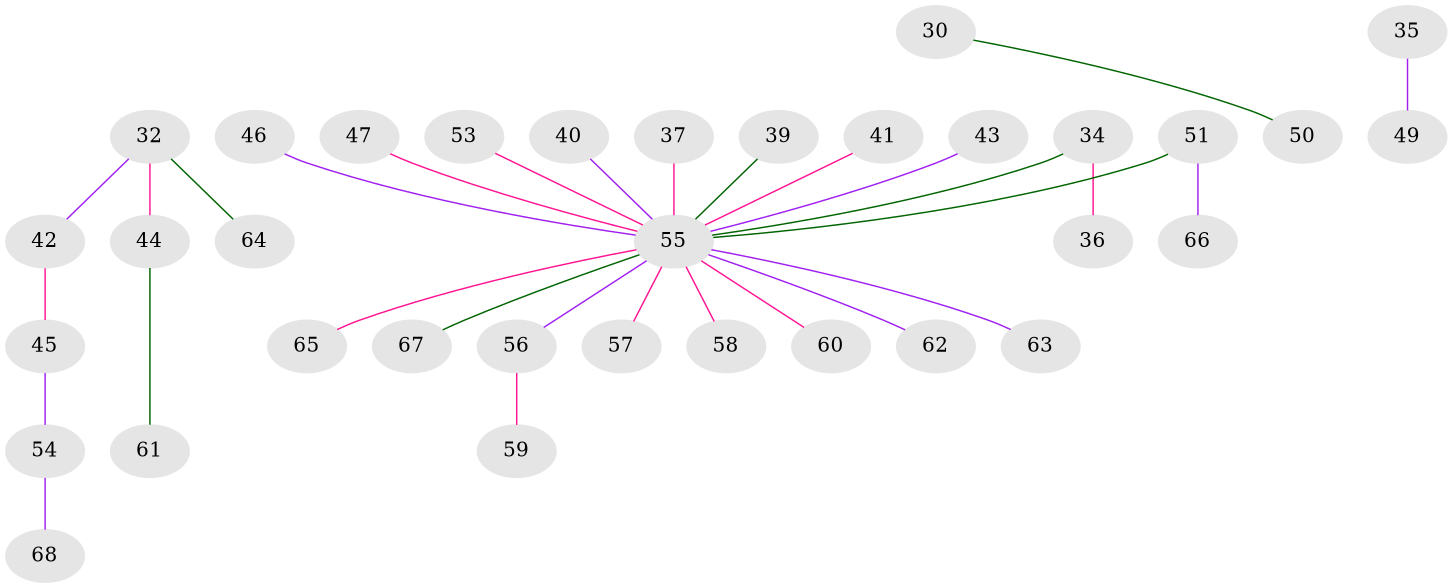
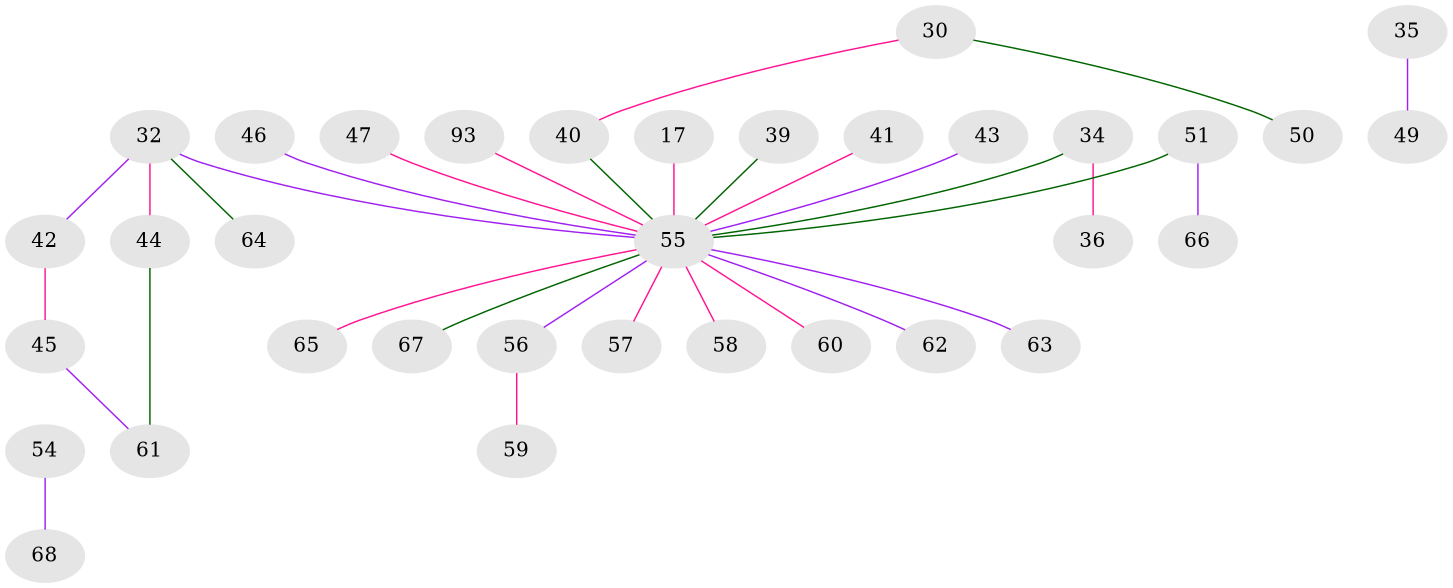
  graph {
    node [color=gray90 style=filled]
    edge [color=deeppink]
    40 [super="+23"]
    55 [super="+38+20+52+27+14+17+31+26+29"]
    30
    50
    32
    42
    44
    64
    45
    61
    56
    57 [super="+19+22"]
    58
    60
    62
    63
    65
    67
    34 [super="+13+24+25"]
    36
    35
    49
-   37
+   37 [label=17]
    39
    41
    54
    43
    68
    46
    47
    51
    66
-   53
+   53 [label=93]
    59
-   40 -- 55 [color=purple]
+   40 -- 55 [color=darkgreen]
    55 -- 56 [color=purple]
    55 -- 57
    55 -- 58
    55 -- 60
    55 -- 62 [color=purple]
    55 -- 63 [color=purple]
    55 -- 65
    55 -- 67 [color=darkgreen]
+   30 -- 40
    30 -- 50 [color=darkgreen]
+   32 -- 55 [color=purple]
    32 -- 42 [color=purple]
    32 -- 44
    32 -- 64 [color=darkgreen]
    42 -- 45
    44 -- 61 [color=darkgreen]
-   45 -- 54 [color=purple]
+   45 -- 61 [color=purple]
    56 -- 59
    34 -- 55 [color=darkgreen]
    34 -- 36
    35 -- 49 [color=purple]
    37 -- 55
    39 -- 55 [color=darkgreen]
    41 -- 55
    54 -- 68 [color=purple]
    43 -- 55 [color=purple]
    46 -- 55 [color=purple]
    47 -- 55
    51 -- 55 [color=darkgreen]
    51 -- 66 [color=purple]
    53 -- 55
  }
